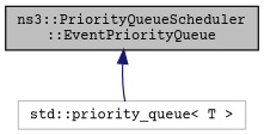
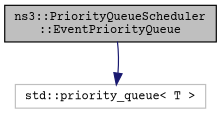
  digraph {
    fontname="Courier Prime"
    node [fontname="Courier Prime" fontsize=10 shape=record style=filled]
    n1 [color=black fillcolor=grey75 fontcolor=black height=0.2 label="ns3::PriorityQueueScheduler\l::EventPriorityQueue" width=0.4]
    n2 [color=grey75 fillcolor=white height=0.2 label="std::priority_queue\< T \>" width=0.4]
-   n1 -> n2 [color=midnightblue dir=back fontname="Courier Prime" fontsize=10 labelfontname=Helvetica labelfontsize=10 style=solid]
+   n2 -> n1 [color=midnightblue dir=back fontname="Courier Prime" fontsize=10 labelfontname=Helvetica labelfontsize=10 style=solid]
  }
